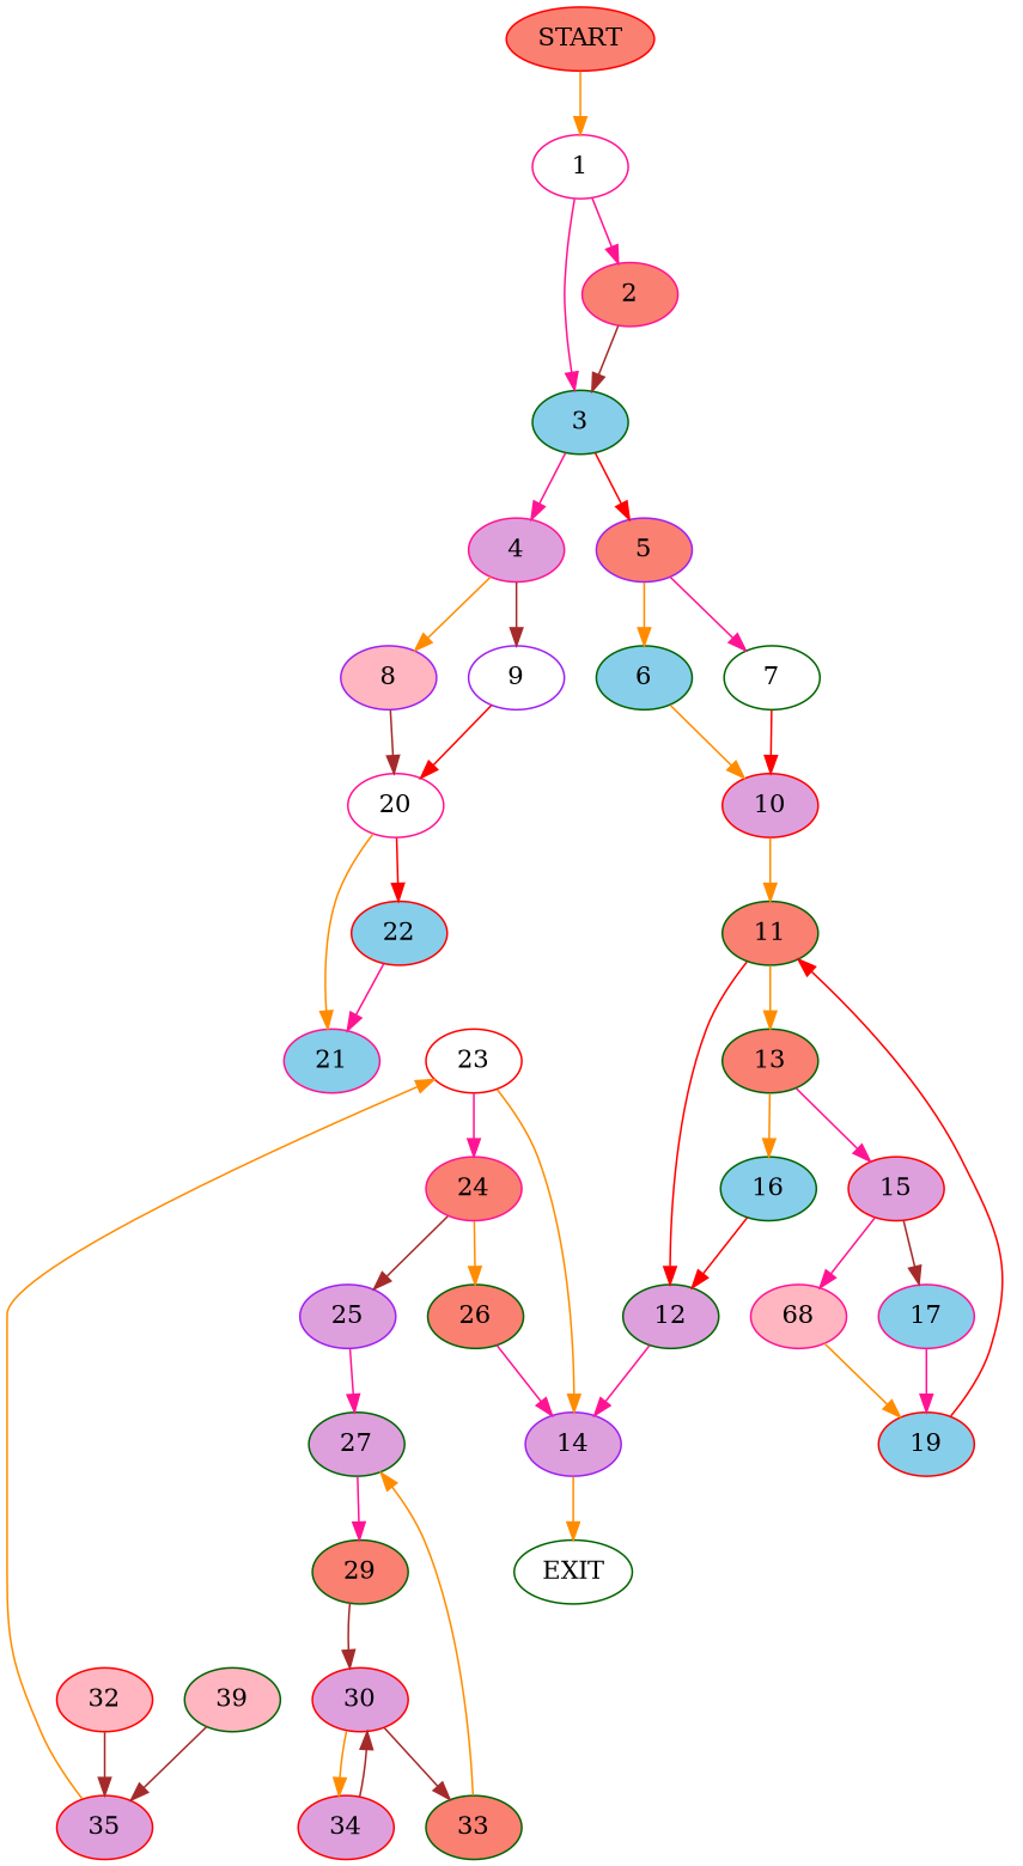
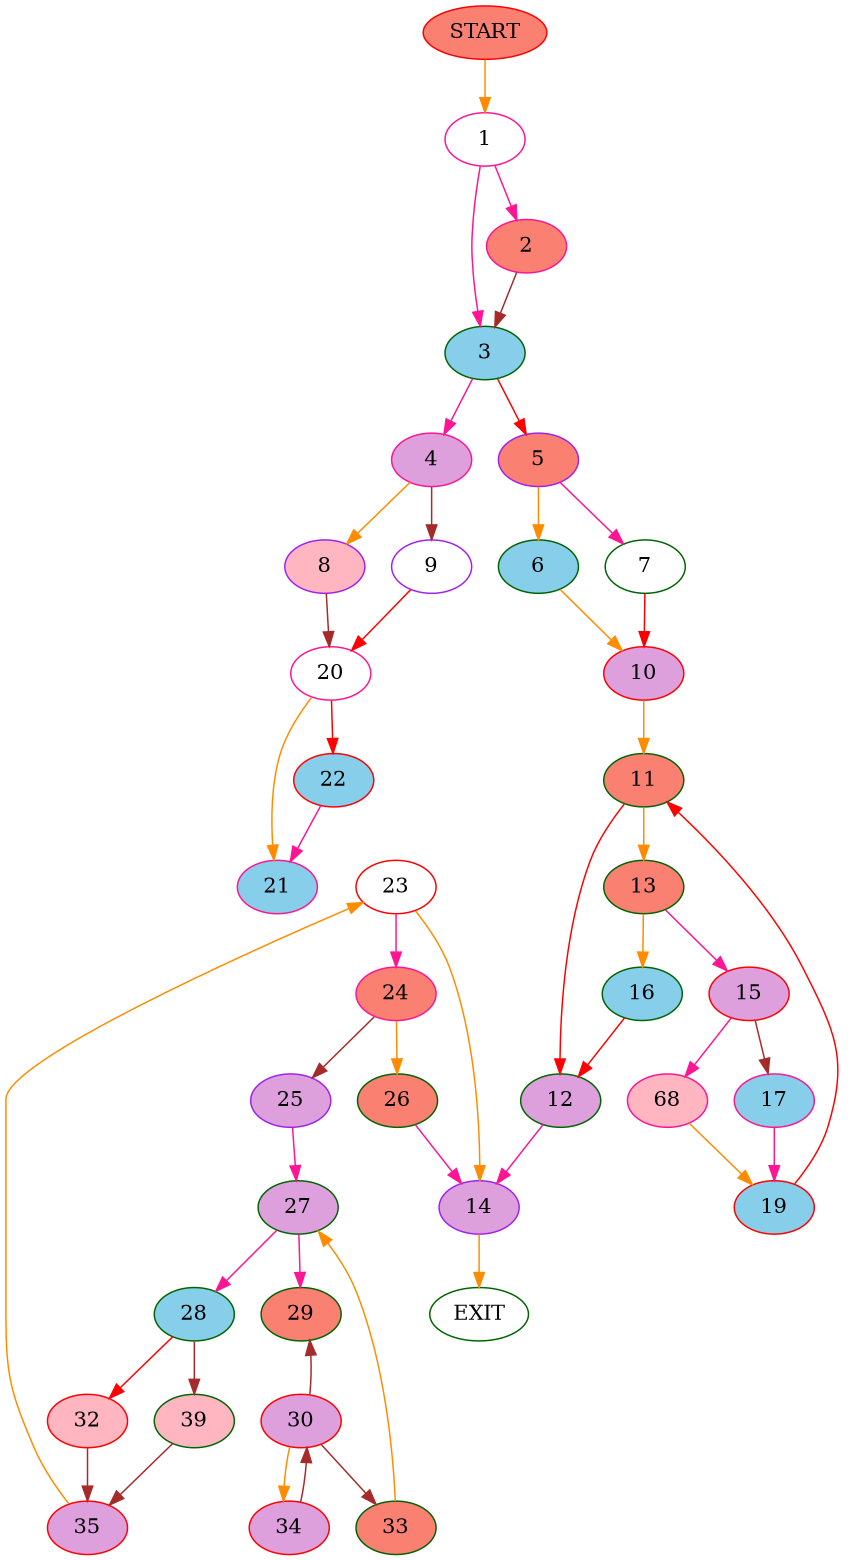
  digraph {
    node [color=darkgreen fillcolor=plum style=filled]
    edge [color=darkorange]
    n1 [color=red fillcolor=salmon label=START]
    1 [color=deeppink fillcolor=white]
    2 [color=deeppink fillcolor=salmon]
    3 [fillcolor=skyblue]
    n5 [fillcolor=white label=EXIT]
    4 [color=deeppink]
    5 [color=purple fillcolor=salmon]
    8 [color=purple fillcolor=lightpink]
    9 [color=purple fillcolor=white]
    6 [fillcolor=skyblue]
    7 [fillcolor=white]
    20 [color=deeppink fillcolor=white]
    10 [color=red]
    11 [fillcolor=salmon]
    21 [color=deeppink fillcolor=skyblue]
    22 [color=red fillcolor=skyblue]
    12
    13 [fillcolor=salmon]
    14 [color=purple]
    15 [color=red]
    16 [fillcolor=skyblue]
    17 [color=deeppink fillcolor=skyblue]
    n23 [color=deeppink fillcolor=lightpink label=68]
    19 [color=red fillcolor=skyblue]
    23 [color=red fillcolor=white]
    24 [color=deeppink fillcolor=salmon]
    25 [color=purple]
    26 [fillcolor=salmon]
    27
+   28 [fillcolor=skyblue]
    29 [fillcolor=salmon]
    n32 [fillcolor=lightpink label=39]
    32 [color=red fillcolor=lightpink]
    30 [color=red]
    35 [color=red]
    33 [fillcolor=salmon]
    34 [color=red]
    n1 -> 1
    1 -> 2 [color=deeppink]
    1 -> 3 [color=deeppink]
    2 -> 3 [color=brown]
    3 -> 4 [color=deeppink]
    3 -> 5 [color=red]
    4 -> 8
    4 -> 9 [color=brown]
    5 -> 6
    5 -> 7 [color=deeppink]
    8 -> 20 [color=brown]
    9 -> 20 [color=red]
    6 -> 10
    7 -> 10 [color=red]
    20 -> 21
    20 -> 22 [color=red]
    10 -> 11
    11 -> 12 [color=red]
    11 -> 13
    22 -> 21 [color=deeppink]
    12 -> 14 [color=deeppink]
    13 -> 15 [color=deeppink]
    13 -> 16
    14 -> n5
    15 -> 17 [color=brown]
    15 -> n23 [color=deeppink]
    16 -> 12 [color=red]
    17 -> 19 [color=deeppink]
    n23 -> 19
    19 -> 11 [color=red]
    23 -> 14
    23 -> 24 [color=deeppink]
    24 -> 25 [color=brown]
    24 -> 26
    25 -> 27 [color=deeppink]
    26 -> 14 [color=deeppink]
+   27 -> 28 [color=deeppink]
    27 -> 29 [color=deeppink]
-   29 -> 30 [color=brown]
+   28 -> n32 [color=brown]
+   28 -> 32 [color=red]
+   30 -> 29 [color=brown]
    n32 -> 35 [color=brown]
    32 -> 35 [color=brown]
    30 -> 33 [color=brown]
    30 -> 34
    35 -> 23
    33 -> 27
    34 -> 30 [color=brown]
  }
